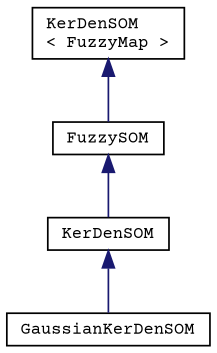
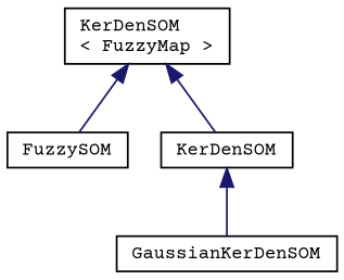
  digraph {
    fontname="Courier Prime"
    rankdir=TB
    node [color=black fillcolor=white fontname="Courier Prime" fontsize=10 shape=record style=filled]
    edge [color=midnightblue dir=back fontname="Courier Prime" fontsize=10 labelfontname=Helvetica labelfontsize=10 style=solid]
    n1 [height=0.2 label="KerDenSOM\l\< FuzzyMap \>" width=0.4]
    n2 [height=0.2 label=FuzzySOM width=0.4]
    n3 [height=0.2 label=KerDenSOM width=0.4]
    n4 [height=0.2 label=GaussianKerDenSOM width=0.4]
    n1 -> n2
-   n2 -> n3
+   n1 -> n3
    n3 -> n4
  }
